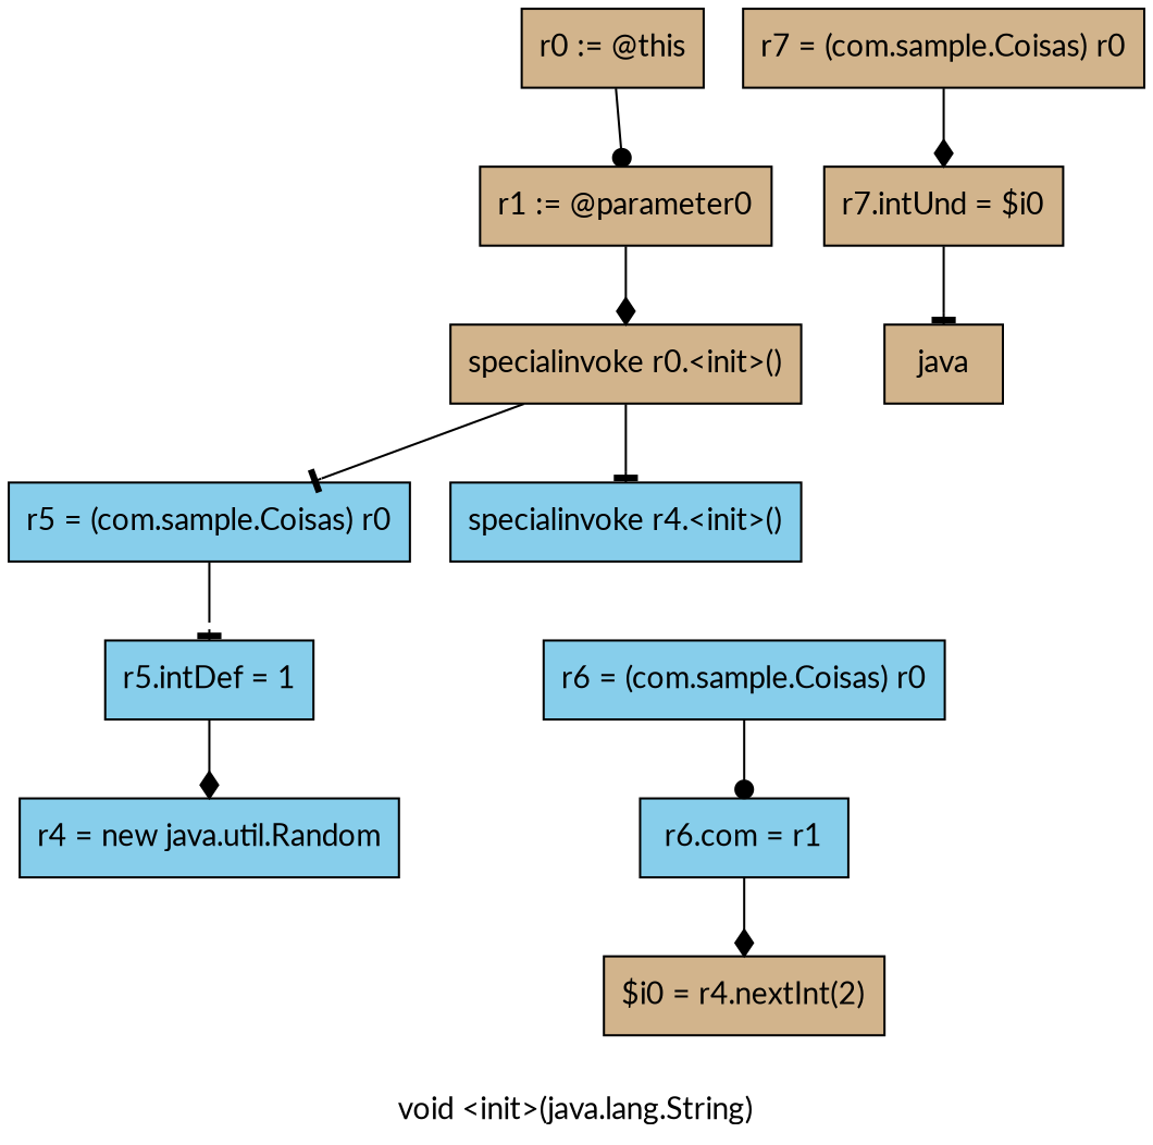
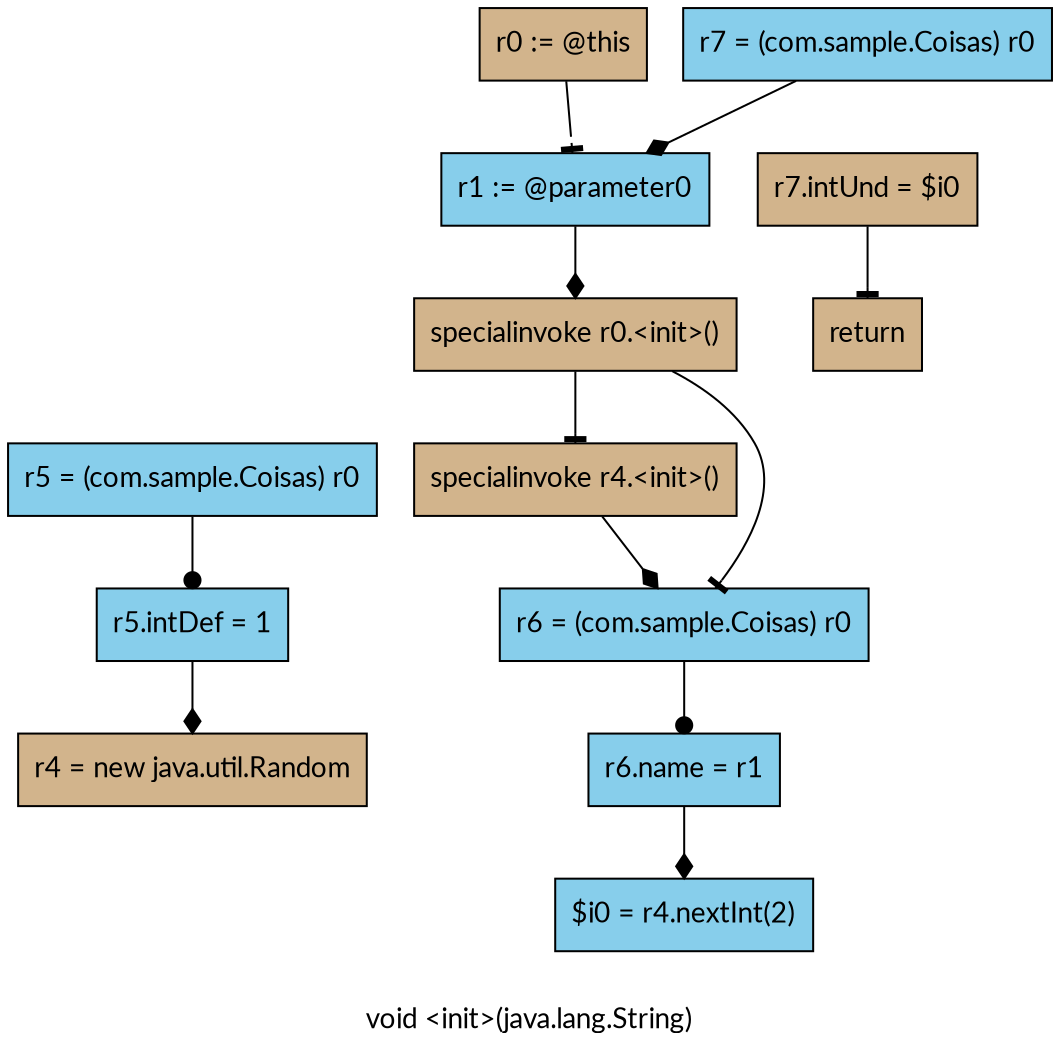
  digraph {
    fontname=Lato
    label="void <init>(java.lang.String)"
    node [fillcolor=skyblue fontname=Lato shape=box style=filled]
    edge [arrowhead=diamond fontname=Lato]
    n1 [fillcolor=tan label="r0 := @this"]
-   n2 [fillcolor=tan label="r1 := @parameter0"]
+   n2 [label="r1 := @parameter0"]
    n3 [fillcolor=tan label="specialinvoke r0.<init>()"]
    n4 [label="r5 = (com.sample.Coisas) r0"]
-   n5 [label="specialinvoke r4.<init>()"]
+   n5 [fillcolor=tan label="specialinvoke r4.<init>()"]
    n6 [label="r5.intDef = 1"]
-   n7 [label="r4 = new java.util.Random"]
+   n7 [fillcolor=tan label="r4 = new java.util.Random"]
    n8 [label="r6 = (com.sample.Coisas) r0"]
-   n9 [label="r6.com = r1"]
-   n10 [fillcolor=tan label="$i0 = r4.nextInt(2)"]
-   n11 [fillcolor=tan label="r7 = (com.sample.Coisas) r0"]
+   n9 [label="r6.name = r1"]
+   n10 [label="$i0 = r4.nextInt(2)"]
+   n11 [label="r7 = (com.sample.Coisas) r0"]
    n12 [fillcolor=tan label="r7.intUnd = $i0"]
-   n13 [fillcolor=tan label=java]
-   n1 -> n2 [arrowhead=dot]
+   n13 [fillcolor=tan label=return]
+   n1 -> n2 [arrowhead=tee]
    n2 -> n3
-   n3 -> n4 [arrowhead=tee]
+   n3 -> n8 [arrowhead=tee]
    n3 -> n5 [arrowhead=tee]
-   n4 -> n6 [arrowhead=tee]
+   n4 -> n6 [arrowhead=dot]
+   n5 -> n8
    n6 -> n7
    n8 -> n9 [arrowhead=dot]
    n9 -> n10
-   n11 -> n12
+   n11 -> n2
    n12 -> n13 [arrowhead=tee]
  }
